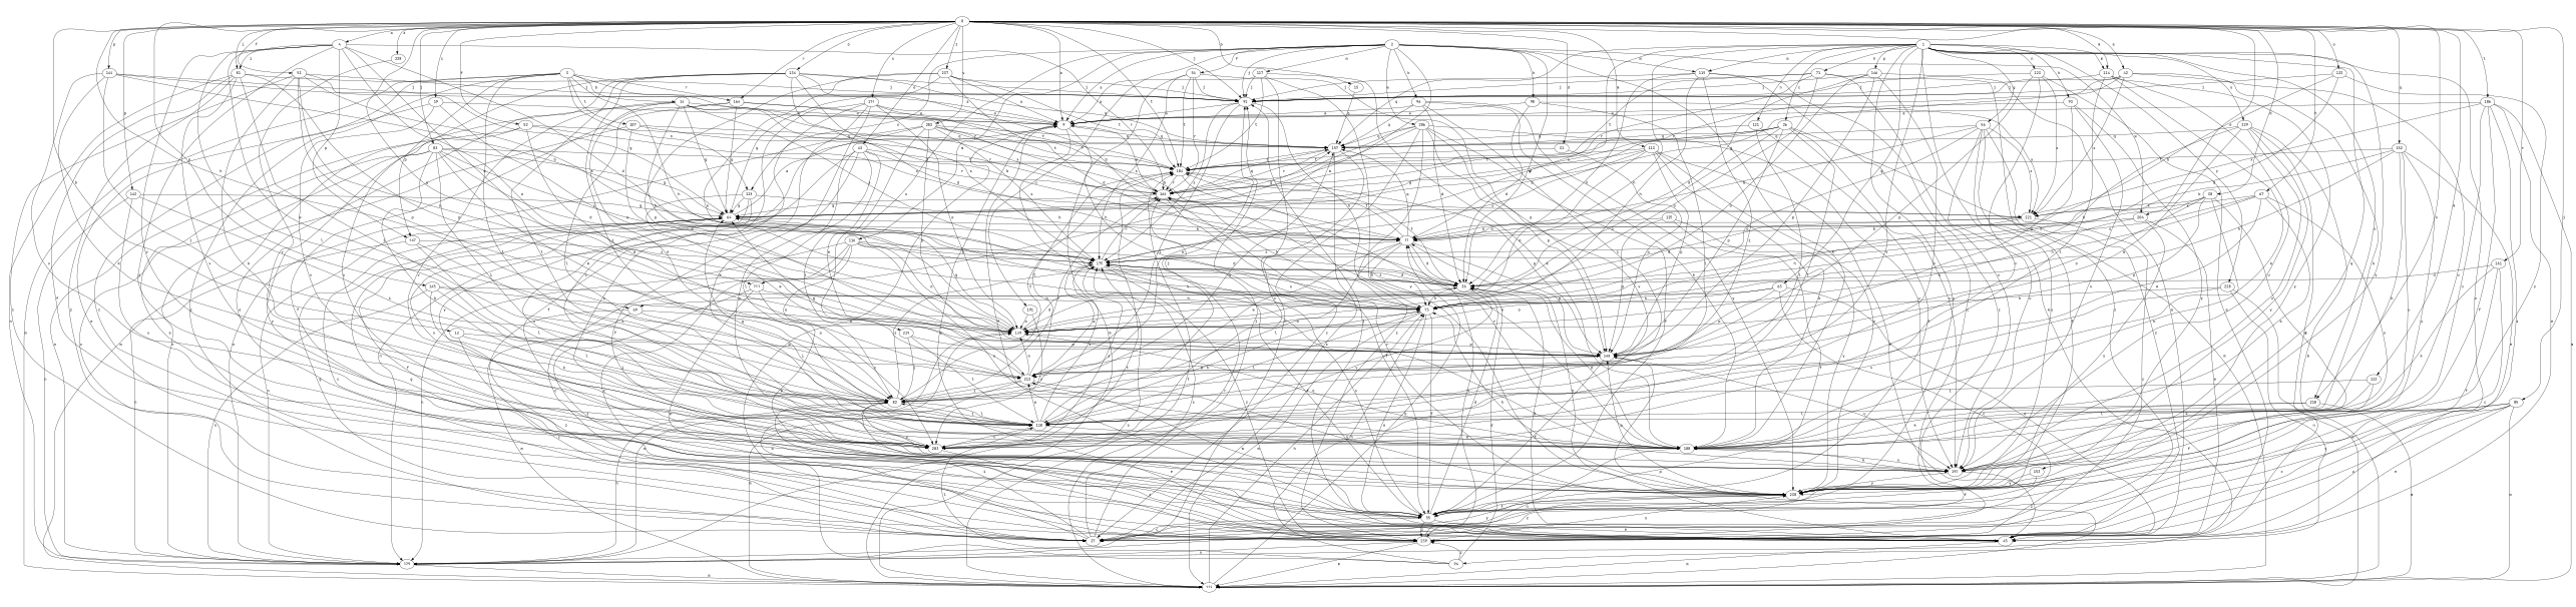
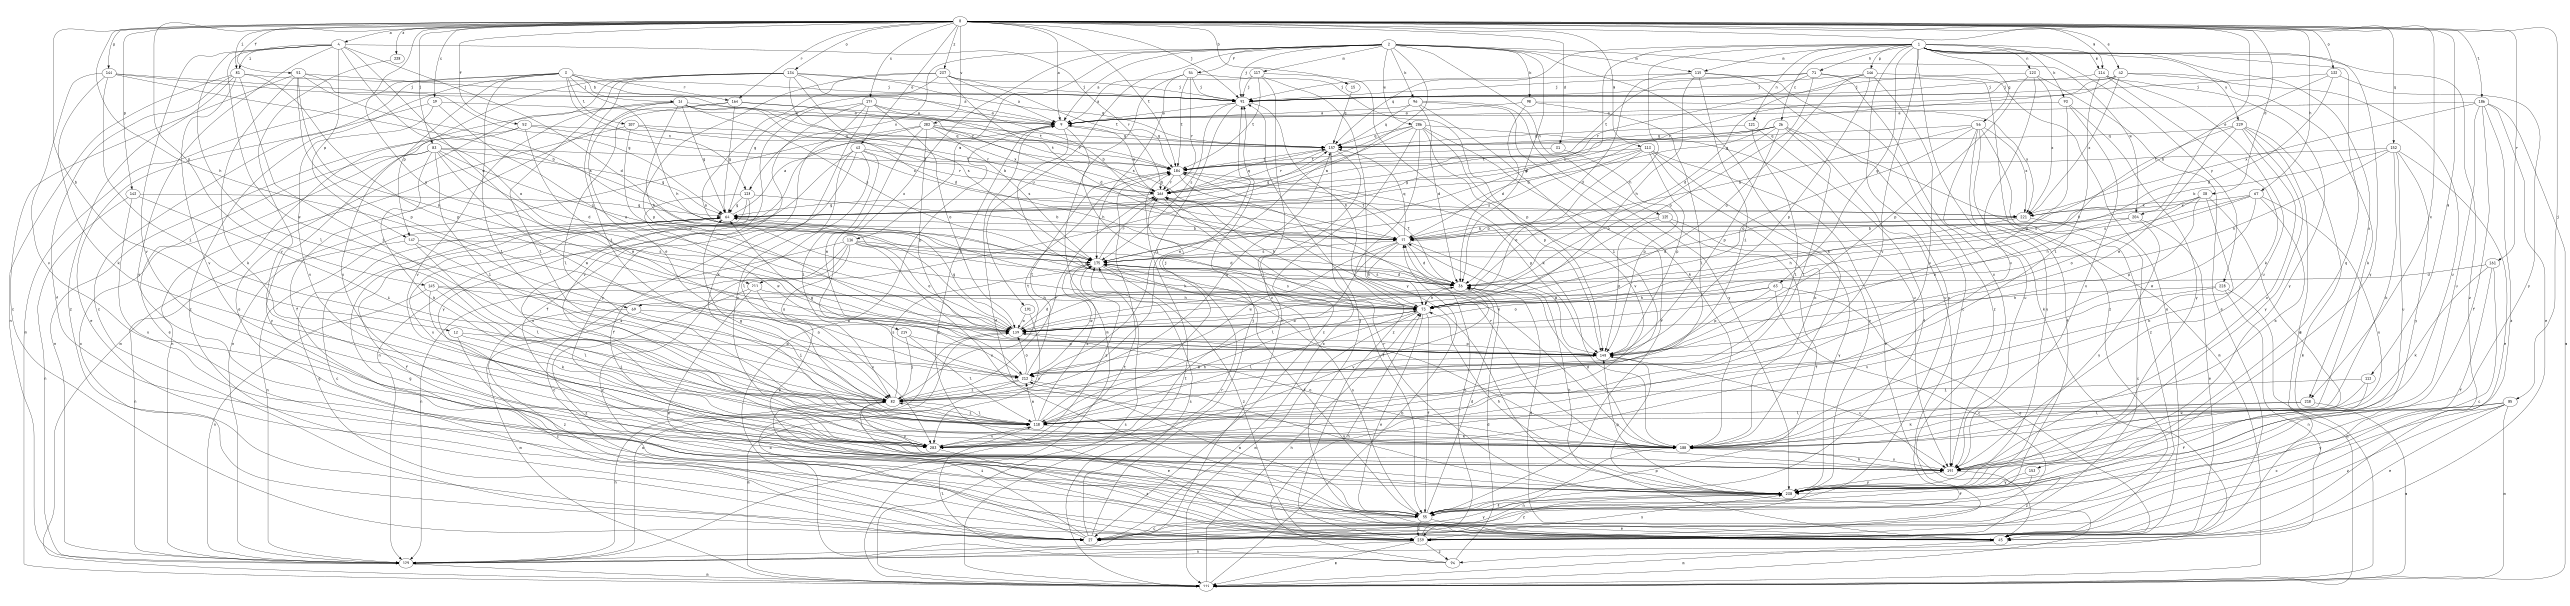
  strict digraph {
    fontname="JetBrains Mono"
    node [fontname="JetBrains Mono"]
    edge [fontname="JetBrains Mono"]
    0
    4
    9
    12
    15
    19
    30
    31
    42
    43
    51
    52
    67
    69
    81
    83
    85
    91
    106
    112
    113
    114
    133
    134
    139
    143
    144
    145
    152
    161
    164
    174
    184
    202
    218
    237
    238
    204
    203
    230
    36
    211
    110
    147
    166
    212
    157
    239
    100
    73
    55
    27
    82
    148
    45
    175
    221
    193
    64
    129
    119
    17
    1
    26
    56
    63
    71
    93
    94
    115
    121
    123
    146
    153
    228
    229
    2
    54
    96
    98
    116
    117
    125
    128
    191
    206
    219
    3
    16
    107
    0 -> 4 [label=a]
    0 -> 9 [label=a]
    0 -> 12 [label=b]
    0 -> 15 [label=b]
    0 -> 19 [label=c]
    0 -> 30 [label=d]
    0 -> 31 [label=d]
    0 -> 42 [label=e]
    0 -> 43 [label=e]
    0 -> 51 [label=f]
    0 -> 52 [label=f]
    0 -> 67 [label=h]
    0 -> 69 [label=h]
    0 -> 81 [label=i]
    0 -> 83 [label=j]
    0 -> 85 [label=j]
    0 -> 91 [label=j]
    0 -> 106 [label=l]
    0 -> 112 [label=m]
    0 -> 113 [label=m]
    0 -> 114 [label=m]
    0 -> 133 [label=o]
    0 -> 134 [label=o]
    0 -> 139 [label=o]
    0 -> 143 [label=p]
    0 -> 144 [label=p]
    0 -> 145 [label=p]
    0 -> 152 [label=q]
    0 -> 161 [label=r]
    0 -> 164 [label=r]
    0 -> 174 [label=s]
    0 -> 184 [label=t]
    0 -> 202 [label=v]
    0 -> 218 [label=x]
    0 -> 237 [label=z]
    0 -> 238 [label=z]
    0 -> 204 [label=e]
    4 -> 81 [label=i]
    4 -> 139 [label=o]
    4 -> 203 [label=v]
    4 -> 230 [label=y]
    4 -> 36 [label=d]
    4 -> 211 [label=w]
    4 -> 110 [label=l]
    4 -> 147 [label=p]
    4 -> 166 [label=r]
    4 -> 212 [label=w]
    9 -> 157 [label=q]
    9 -> 239 [label=z]
    9 -> 100 [label=k]
    9 -> 73 [label=h]
    9 -> 55 [label=f]
    12 -> 27 [label=c]
    12 -> 82 [label=i]
    12 -> 148 [label=p]
    15 -> 157 [label=q]
    19 -> 9 [label=a]
    19 -> 139 [label=o]
    19 -> 203 [label=v]
    19 -> 45 [label=e]
    30 -> 139 [label=o]
    30 -> 100 [label=k]
    30 -> 148 [label=p]
    30 -> 175 [label=s]
    30 -> 221 [label=x]
    30 -> 193 [label=u]
    31 -> 184 [label=t]
    31 -> 148 [label=p]
    42 -> 91 [label=j]
    42 -> 166 [label=r]
    42 -> 100 [label=k]
    42 -> 221 [label=x]
    42 -> 193 [label=u]
    42 -> 64 [label=g]
    43 -> 184 [label=t]
    43 -> 203 [label=v]
    43 -> 110 [label=l]
    43 -> 166 [label=r]
    43 -> 55 [label=f]
    43 -> 82 [label=i]
    43 -> 129 [label=n]
    51 -> 9 [label=a]
    51 -> 91 [label=j]
    51 -> 139 [label=o]
    51 -> 100 [label=k]
    51 -> 27 [label=c]
    51 -> 148 [label=p]
    51 -> 175 [label=s]
    52 -> 212 [label=w]
    52 -> 157 [label=q]
    52 -> 45 [label=e]
    52 -> 221 [label=x]
    52 -> 129 [label=n]
    67 -> 212 [label=w]
    67 -> 100 [label=k]
    67 -> 73 [label=h]
    67 -> 175 [label=s]
    67 -> 221 [label=x]
    67 -> 193 [label=u]
    69 -> 139 [label=o]
    69 -> 239 [label=z]
    69 -> 82 [label=i]
    69 -> 119 [label=m]
    81 -> 91 [label=j]
    81 -> 203 [label=v]
    81 -> 239 [label=z]
    81 -> 55 [label=f]
    81 -> 82 [label=i]
    81 -> 148 [label=p]
    81 -> 129 [label=n]
    83 -> 184 [label=t]
    83 -> 230 [label=y]
    83 -> 36 [label=d]
    83 -> 212 [label=w]
    83 -> 100 [label=k]
    83 -> 27 [label=c]
    83 -> 82 [label=i]
    83 -> 175 [label=s]
    83 -> 64 [label=g]
    85 -> 230 [label=y]
    85 -> 110 [label=l]
    85 -> 239 [label=z]
    85 -> 27 [label=c]
    85 -> 45 [label=e]
    85 -> 119 [label=m]
    91 -> 9 [label=a]
    91 -> 73 [label=h]
    91 -> 82 [label=i]
    91 -> 175 [label=s]
    106 -> 9 [label=a]
    106 -> 239 [label=z]
    106 -> 55 [label=f]
    106 -> 45 [label=e]
    106 -> 221 [label=x]
    106 -> 193 [label=u]
    106 -> 119 [label=m]
    112 -> 100 [label=k]
    112 -> 55 [label=f]
    112 -> 82 [label=i]
    113 -> 139 [label=o]
    113 -> 184 [label=t]
    113 -> 230 [label=y]
    113 -> 100 [label=k]
    113 -> 148 [label=p]
    113 -> 45 [label=e]
    113 -> 175 [label=s]
    113 -> 64 [label=g]
    114 -> 91 [label=j]
    114 -> 230 [label=y]
    114 -> 110 [label=l]
    114 -> 100 [label=k]
    114 -> 193 [label=u]
    133 -> 91 [label=j]
    133 -> 230 [label=y]
    133 -> 36 [label=d]
    133 -> 17 [label=b]
    134 -> 91 [label=j]
    134 -> 36 [label=d]
    134 -> 110 [label=l]
    134 -> 157 [label=q]
    134 -> 82 [label=i]
    134 -> 45 [label=e]
    134 -> 175 [label=s]
    134 -> 193 [label=u]
    134 -> 17 [label=b]
    139 -> 36 [label=d]
    139 -> 148 [label=p]
    139 -> 64 [label=g]
    143 -> 82 [label=i]
    143 -> 193 [label=u]
    143 -> 64 [label=g]
    143 -> 129 [label=n]
    144 -> 91 [label=j]
    144 -> 203 [label=v]
    144 -> 100 [label=k]
    144 -> 82 [label=i]
    144 -> 64 [label=g]
    144 -> 17 [label=b]
    145 -> 139 [label=o]
    145 -> 110 [label=l]
    145 -> 100 [label=k]
    145 -> 73 [label=h]
    145 -> 129 [label=n]
    152 -> 184 [label=t]
    152 -> 230 [label=y]
    152 -> 100 [label=k]
    152 -> 73 [label=h]
    152 -> 45 [label=e]
    152 -> 193 [label=u]
    152 -> 17 [label=b]
    161 -> 36 [label=d]
    161 -> 100 [label=k]
    161 -> 55 [label=f]
    161 -> 27 [label=c]
    164 -> 9 [label=a]
    164 -> 184 [label=t]
    164 -> 110 [label=l]
    164 -> 55 [label=f]
    164 -> 64 [label=g]
    174 -> 9 [label=a]
    174 -> 139 [label=o]
    174 -> 203 [label=v]
    174 -> 230 [label=y]
    174 -> 166 [label=r]
    174 -> 100 [label=k]
    174 -> 55 [label=f]
    184 -> 166 [label=r]
    184 -> 100 [label=k]
    184 -> 148 [label=p]
    202 -> 184 [label=t]
    202 -> 230 [label=y]
    202 -> 212 [label=w]
    202 -> 157 [label=q]
    202 -> 148 [label=p]
    202 -> 175 [label=s]
    202 -> 129 [label=n]
    202 -> 17 [label=b]
    218 -> 110 [label=l]
    218 -> 100 [label=k]
    218 -> 119 [label=m]
    237 -> 9 [label=a]
    237 -> 91 [label=j]
    237 -> 139 [label=o]
    237 -> 184 [label=t]
    237 -> 36 [label=d]
    237 -> 148 [label=p]
    237 -> 64 [label=g]
    238 -> 203 [label=v]
    204 -> 139 [label=o]
    204 -> 230 [label=y]
    204 -> 45 [label=e]
    204 -> 17 [label=b]
    203 -> 239 [label=z]
    203 -> 175 [label=s]
    230 -> 166 [label=r]
    230 -> 239 [label=z]
    230 -> 73 [label=h]
    230 -> 55 [label=f]
    230 -> 148 [label=p]
    36 -> 184 [label=t]
    36 -> 203 [label=v]
    36 -> 73 [label=h]
    36 -> 175 [label=s]
    211 -> 203 [label=v]
    211 -> 239 [label=z]
    211 -> 73 [label=h]
    211 -> 45 [label=e]
    110 -> 91 [label=j]
    110 -> 203 [label=v]
    110 -> 212 [label=w]
    110 -> 100 [label=k]
    110 -> 73 [label=h]
    110 -> 82 [label=i]
    110 -> 175 [label=s]
    110 -> 64 [label=g]
    147 -> 110 [label=l]
    147 -> 82 [label=i]
    147 -> 175 [label=s]
    147 -> 129 [label=n]
    166 -> 9 [label=a]
    166 -> 157 [label=q]
    166 -> 73 [label=h]
    166 -> 55 [label=f]
    166 -> 64 [label=g]
    212 -> 139 [label=o]
    212 -> 184 [label=t]
    212 -> 230 [label=y]
    212 -> 82 [label=i]
    212 -> 64 [label=g]
    212 -> 119 [label=m]
    157 -> 184 [label=t]
    157 -> 203 [label=v]
    157 -> 166 [label=r]
    157 -> 27 [label=c]
    239 -> 230 [label=y]
    239 -> 129 [label=n]
    239 -> 119 [label=m]
    239 -> 17 [label=b]
    100 -> 139 [label=o]
    100 -> 36 [label=d]
    100 -> 166 [label=r]
    100 -> 193 [label=u]
    100 -> 129 [label=n]
    73 -> 139 [label=o]
    73 -> 110 [label=l]
    73 -> 55 [label=f]
    73 -> 45 [label=e]
    73 -> 175 [label=s]
    73 -> 64 [label=g]
    73 -> 119 [label=m]
    55 -> 36 [label=d]
    55 -> 212 [label=w]
    55 -> 239 [label=z]
    55 -> 27 [label=c]
    55 -> 45 [label=e]
    55 -> 175 [label=s]
    27 -> 9 [label=a]
    27 -> 91 [label=j]
    27 -> 230 [label=y]
    27 -> 82 [label=i]
    27 -> 175 [label=s]
    27 -> 64 [label=g]
    82 -> 184 [label=t]
    82 -> 110 [label=l]
    82 -> 166 [label=r]
    82 -> 157 [label=q]
    82 -> 45 [label=e]
    82 -> 175 [label=s]
    82 -> 193 [label=u]
    82 -> 129 [label=n]
    148 -> 212 [label=w]
-   148 -> 55 [label=f]
    148 -> 193 [label=u]
    45 -> 91 [label=j]
    45 -> 36 [label=d]
    45 -> 64 [label=g]
    45 -> 119 [label=m]
    45 -> 17 [label=b]
    175 -> 36 [label=d]
    175 -> 166 [label=r]
    175 -> 212 [label=w]
    175 -> 239 [label=z]
    175 -> 55 [label=f]
    221 -> 36 [label=d]
    221 -> 73 [label=h]
    221 -> 27 [label=c]
    221 -> 17 [label=b]
    193 -> 230 [label=y]
    193 -> 239 [label=z]
    193 -> 100 [label=k]
    64 -> 9 [label=a]
    64 -> 157 [label=q]
    64 -> 55 [label=f]
    64 -> 27 [label=c]
    64 -> 129 [label=n]
    64 -> 17 [label=b]
    129 -> 139 [label=o]
    129 -> 184 [label=t]
    129 -> 119 [label=m]
    119 -> 184 [label=t]
    119 -> 166 [label=r]
    119 -> 73 [label=h]
    119 -> 148 [label=p]
    119 -> 175 [label=s]
    119 -> 17 [label=b]
    17 -> 184 [label=t]
    17 -> 36 [label=d]
    17 -> 110 [label=l]
    17 -> 212 [label=w]
    17 -> 157 [label=q]
    17 -> 73 [label=h]
    17 -> 148 [label=p]
    17 -> 175 [label=s]
    1 -> 69 [label=h]
    1 -> 114 [label=m]
    1 -> 218 [label=x]
    1 -> 203 [label=v]
    1 -> 230 [label=y]
    1 -> 157 [label=q]
    1 -> 239 [label=z]
    1 -> 27 [label=c]
    1 -> 175 [label=s]
    1 -> 26 [label=c]
    1 -> 56 [label=g]
    1 -> 63 [label=g]
    1 -> 71 [label=h]
    1 -> 93 [label=k]
    1 -> 94 [label=k]
    1 -> 115 [label=m]
    1 -> 121 [label=n]
    1 -> 123 [label=n]
    1 -> 146 [label=p]
    1 -> 153 [label=q]
    1 -> 228 [label=y]
    1 -> 229 [label=y]
    26 -> 139 [label=o]
    26 -> 110 [label=l]
    26 -> 157 [label=q]
    26 -> 148 [label=p]
    26 -> 193 [label=u]
    26 -> 64 [label=g]
    26 -> 119 [label=m]
    26 -> 17 [label=b]
    56 -> 139 [label=o]
    56 -> 230 [label=y]
    56 -> 157 [label=q]
    56 -> 239 [label=z]
    56 -> 55 [label=f]
    56 -> 221 [label=x]
    56 -> 193 [label=u]
    56 -> 17 [label=b]
    63 -> 139 [label=o]
    63 -> 73 [label=h]
    63 -> 27 [label=c]
    63 -> 148 [label=p]
    63 -> 45 [label=e]
    71 -> 91 [label=j]
    71 -> 139 [label=o]
    71 -> 184 [label=t]
    71 -> 166 [label=r]
    71 -> 239 [label=z]
    71 -> 193 [label=u]
    93 -> 9 [label=a]
    93 -> 230 [label=y]
    93 -> 148 [label=p]
    93 -> 193 [label=u]
    94 -> 139 [label=o]
    94 -> 36 [label=d]
    94 -> 110 [label=l]
-   94 -> 239 [label=z]
+   239 -> 94 [label=z]
    94 -> 73 [label=h]
    115 -> 91 [label=j]
    115 -> 36 [label=d]
    115 -> 239 [label=z]
    115 -> 73 [label=h]
    115 -> 27 [label=c]
    115 -> 82 [label=i]
    121 -> 110 [label=l]
    121 -> 157 [label=q]
    121 -> 55 [label=f]
    123 -> 91 [label=j]
    123 -> 203 [label=v]
    123 -> 148 [label=p]
    123 -> 45 [label=e]
    123 -> 221 [label=x]
    146 -> 91 [label=j]
    146 -> 139 [label=o]
    146 -> 203 [label=v]
    146 -> 36 [label=d]
    146 -> 148 [label=p]
    146 -> 45 [label=e]
    153 -> 230 [label=y]
    153 -> 55 [label=f]
    228 -> 203 [label=v]
    228 -> 73 [label=h]
    228 -> 129 [label=n]
    228 -> 119 [label=m]
    229 -> 230 [label=y]
    229 -> 212 [label=w]
    229 -> 157 [label=q]
    229 -> 73 [label=h]
    229 -> 45 [label=e]
    229 -> 193 [label=u]
    229 -> 119 [label=m]
    2 -> 9 [label=a]
    2 -> 91 [label=j]
    2 -> 204 [label=w]
    2 -> 36 [label=d]
    2 -> 211 [label=w]
    2 -> 100 [label=k]
    2 -> 115 [label=m]
    2 -> 54 [label=f]
    2 -> 96 [label=k]
    2 -> 98 [label=k]
    2 -> 116 [label=m]
    2 -> 117 [label=m]
+   2 -> 125 [label=n]
    2 -> 128 [label=n]
    2 -> 191 [label=u]
    2 -> 206 [label=w]
    2 -> 219 [label=x]
    54 -> 91 [label=j]
    54 -> 184 [label=t]
    54 -> 166 [label=r]
    54 -> 148 [label=p]
    54 -> 175 [label=s]
    54 -> 119 [label=m]
    96 -> 9 [label=a]
    96 -> 230 [label=y]
    96 -> 36 [label=d]
    96 -> 157 [label=q]
    96 -> 100 [label=k]
    96 -> 82 [label=i]
    98 -> 9 [label=a]
    98 -> 36 [label=d]
    98 -> 110 [label=l]
    98 -> 221 [label=x]
    116 -> 139 [label=o]
    116 -> 36 [label=d]
    116 -> 239 [label=z]
    116 -> 27 [label=c]
    116 -> 45 [label=e]
    116 -> 175 [label=s]
    116 -> 193 [label=u]
    116 -> 129 [label=n]
    117 -> 9 [label=a]
    117 -> 91 [label=j]
    117 -> 184 [label=t]
    117 -> 230 [label=y]
    117 -> 100 [label=k]
    117 -> 129 [label=n]
    125 -> 230 [label=y]
    125 -> 55 [label=f]
    125 -> 148 [label=p]
    125 -> 17 [label=b]
    128 -> 203 [label=v]
    128 -> 212 [label=w]
    128 -> 193 [label=u]
    128 -> 64 [label=g]
    128 -> 17 [label=b]
    191 -> 139 [label=o]
    191 -> 203 [label=v]
    206 -> 203 [label=v]
    206 -> 166 [label=r]
    206 -> 212 [label=w]
    206 -> 157 [label=q]
    206 -> 239 [label=z]
    206 -> 55 [label=f]
    206 -> 27 [label=c]
    206 -> 148 [label=p]
    206 -> 193 [label=u]
    219 -> 110 [label=l]
    219 -> 82 [label=i]
    219 -> 148 [label=p]
    3 -> 164 [label=r]
    3 -> 110 [label=l]
    3 -> 147 [label=p]
    3 -> 166 [label=r]
    3 -> 239 [label=z]
    3 -> 73 [label=h]
    3 -> 27 [label=c]
    3 -> 119 [label=m]
    3 -> 128 [label=n]
    3 -> 16 [label=b]
    3 -> 107 [label=l]
    16 -> 9 [label=a]
    16 -> 203 [label=v]
    16 -> 73 [label=h]
    16 -> 82 [label=e]
    16 -> 175 [label=s]
    16 -> 221 [label=x]
    16 -> 64 [label=g]
    16 -> 119 [label=m]
    16 -> 17 [label=b]
    107 -> 139 [label=o]
    107 -> 166 [label=r]
    107 -> 157 [label=q]
    107 -> 129 [label=n]
  }
